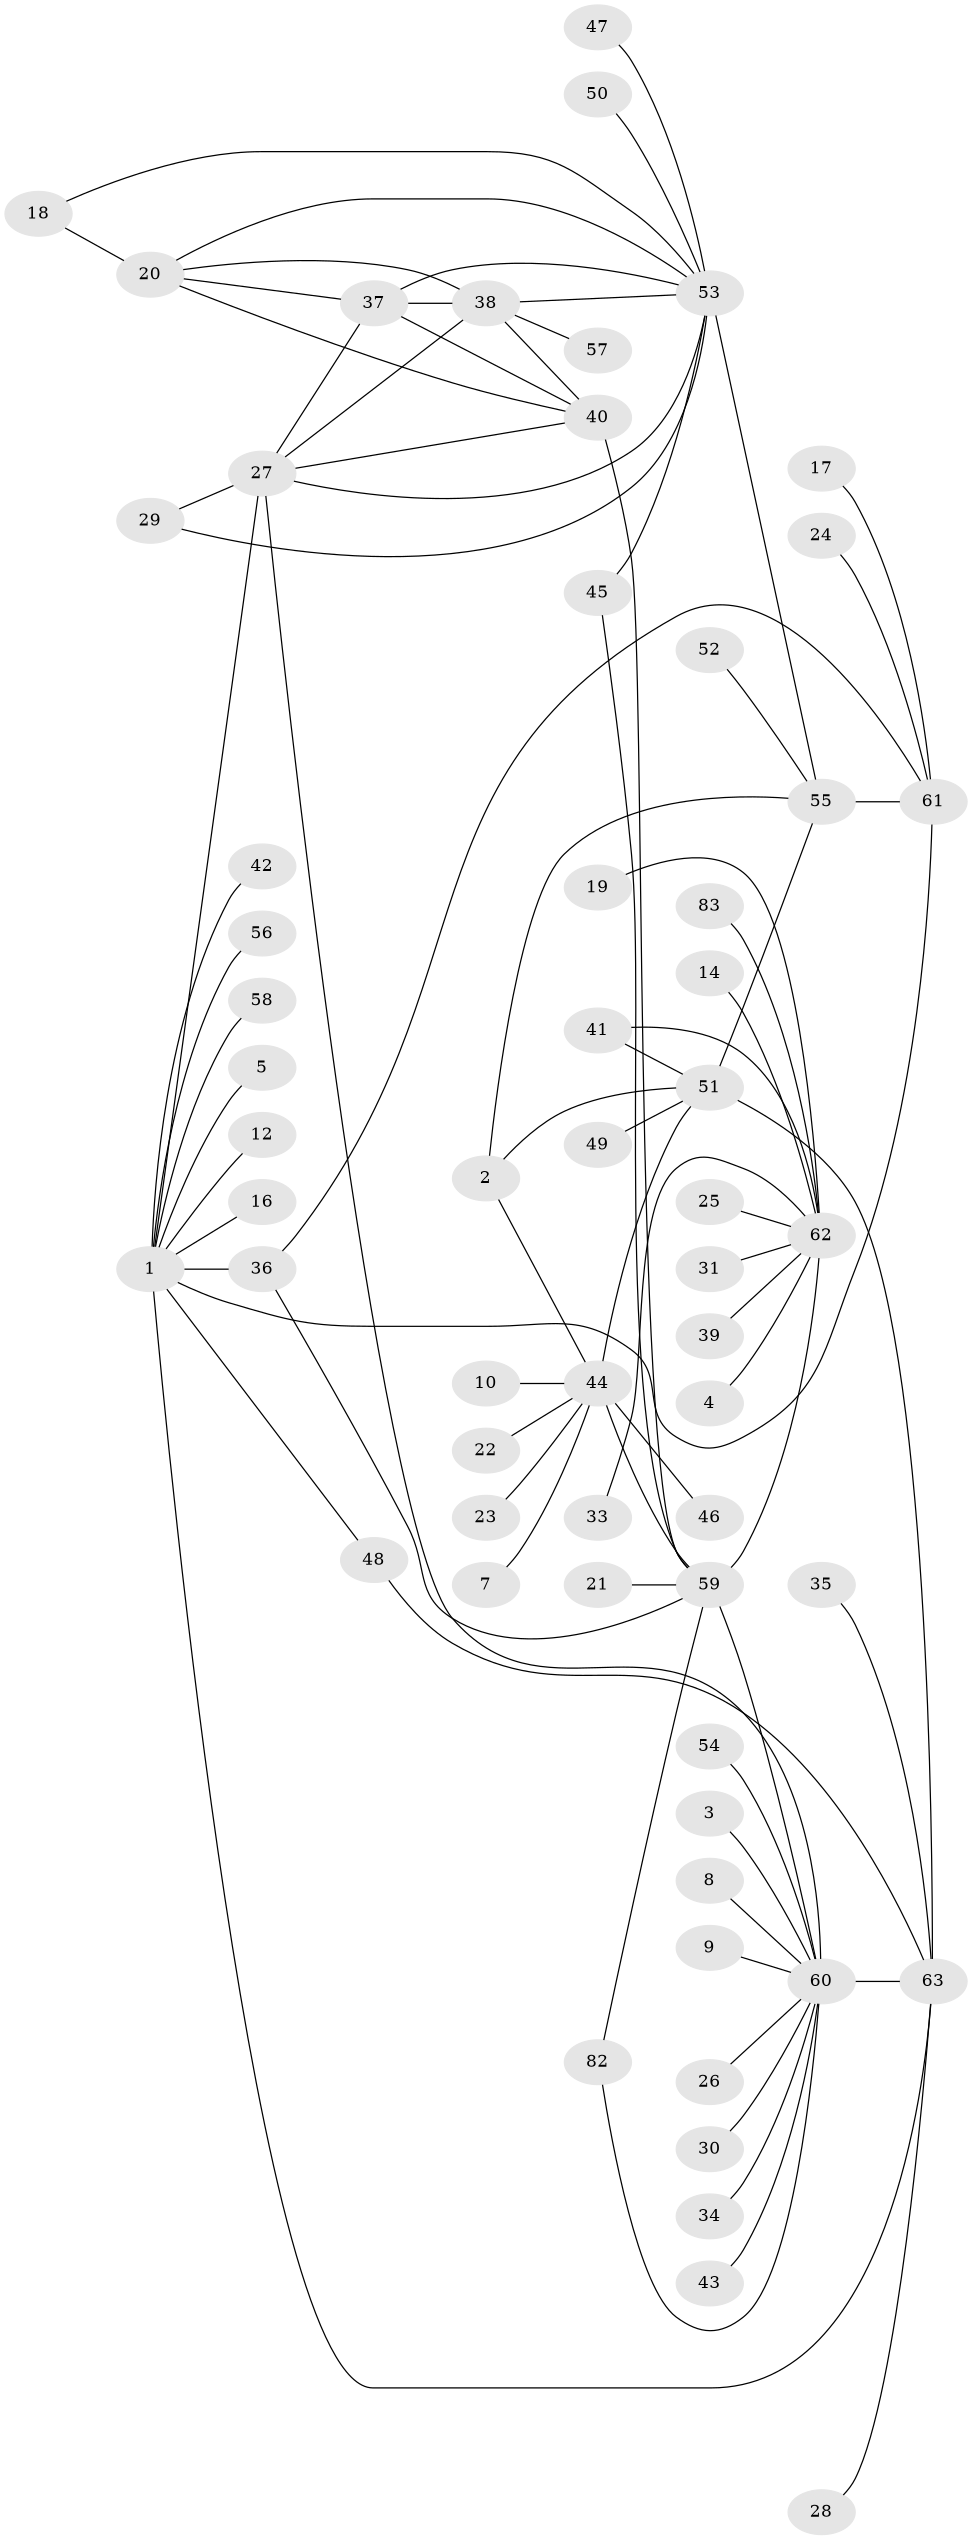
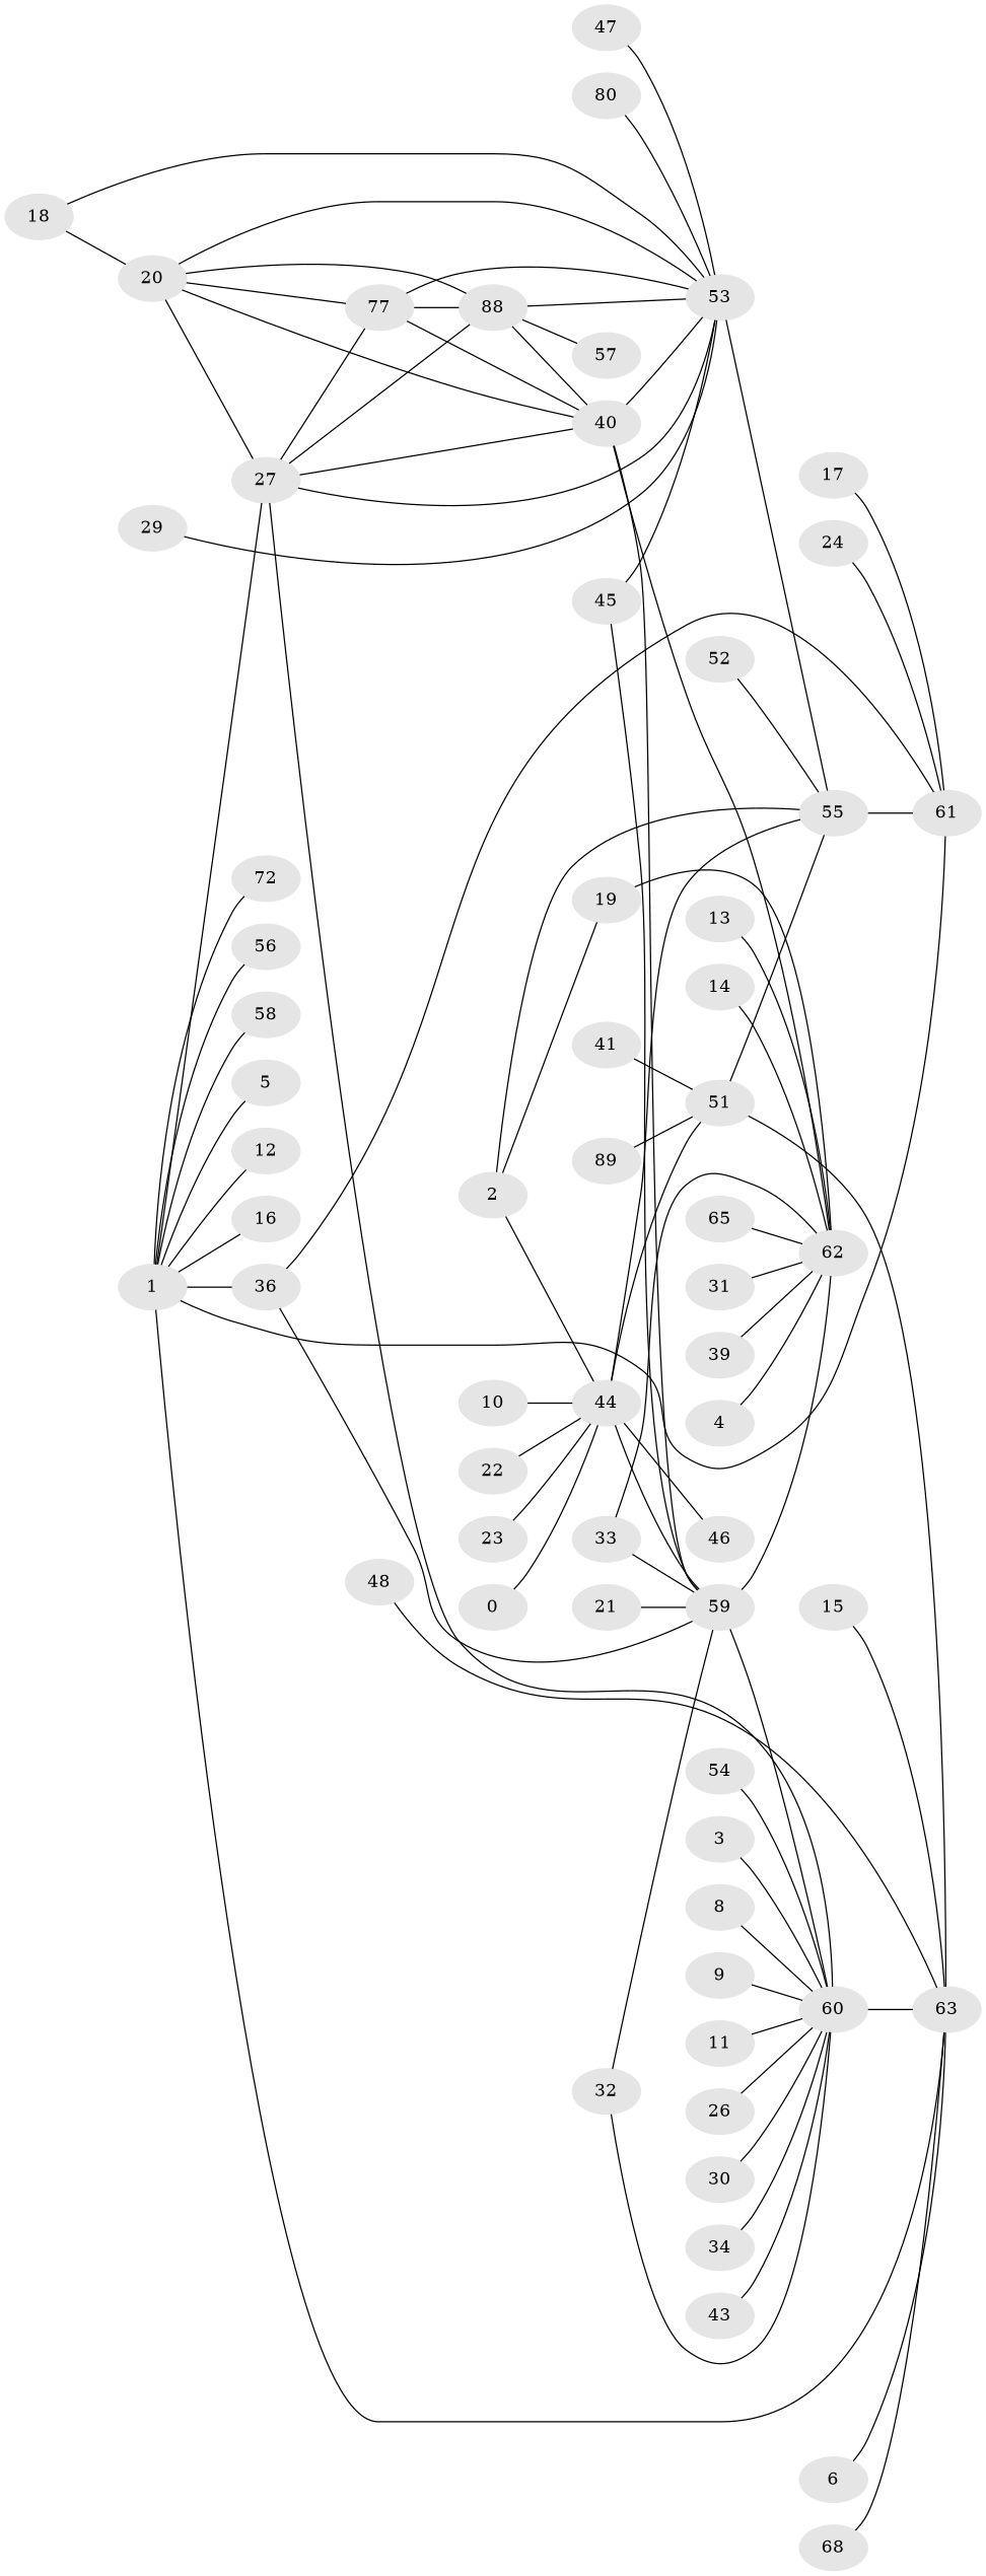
  graph {
    rankdir=LR
    node [color=gray90 style=filled]
    edge [weight=1.0]
    1
    5
    12
    16
    27
    36
-   42
+   42 [label=72]
    48
    56
    58
    61
    63
    60
-   37
-   38
+   37 [label=77]
+   38 [label=88]
    40
    53
    59
    2
    44
    51
    55
    46
    3
    4
    62
-   7
+   6
+   7 [label=0]
    8
    9
    10
-   13 [label=83]
+   11
+   13
    14
    17
    18
    20
    19
    57
    21
    22
    23
    24
-   25
+   25 [label=65]
    26
-   28
+   28 [label=68]
    29
    30
    31
-   32 [label=82]
+   32
    33
    34
-   35
+   35 [label=15]
    39
    41
    43
    45
    47
-   49
-   50
+   49 [label=89]
+   50 [label=80]
    52
    54
    1 -- 5
    1 -- 12
    1 -- 16
    1 -- 27
    1 -- 36 [weight=6.0]
    1 -- 42
-   1 -- 48
    1 -- 56
    1 -- 58
    1 -- 61 [weight=3.0]
    1 -- 63
    27 -- 60
    27 -- 37
    27 -- 38
    27 -- 40
    27 -- 53
    36 -- 61 [weight=2.0]
    36 -- 59
    48 -- 63
    60 -- 63 [weight=8.0]
    37 -- 38
    37 -- 40
    37 -- 53
    38 -- 40
    38 -- 53
    38 -- 57
+   40 -- 53
    40 -- 59
    53 -- 55
    59 -- 60
    59 -- 62 [weight=4.0]
    2 -- 44 [weight=3.0]
-   2 -- 51
+   2 -- 19
    2 -- 55
    44 -- 59
    44 -- 51 [weight=3.0]
+   44 -- 55 [weight=3.0]
    44 -- 46
    51 -- 63
    51 -- 55
    55 -- 61 [weight=2.0]
    3 -- 60
    4 -- 62
+   6 -- 63
    7 -- 44
    8 -- 60
    9 -- 60
    10 -- 44
+   11 -- 60
    13 -- 62
    14 -- 62
    17 -- 61
    18 -- 53
    18 -- 20
-   29 -- 27
+   20 -- 27
    20 -- 37
    20 -- 38
    20 -- 40
    20 -- 53
    19 -- 62
    21 -- 59
    22 -- 44
    23 -- 44
    24 -- 61
    25 -- 62
    26 -- 60
    28 -- 63
    29 -- 53
    30 -- 60
    31 -- 62
    32 -- 60
    32 -- 59
+   33 -- 59 [weight=4.0]
    33 -- 62
    34 -- 60
    35 -- 63
    39 -- 62
    41 -- 51
-   41 -- 62
+   40 -- 62
    43 -- 60
    45 -- 53
    45 -- 59
    47 -- 53
    49 -- 51
    50 -- 53
    52 -- 55
    54 -- 60
  }
